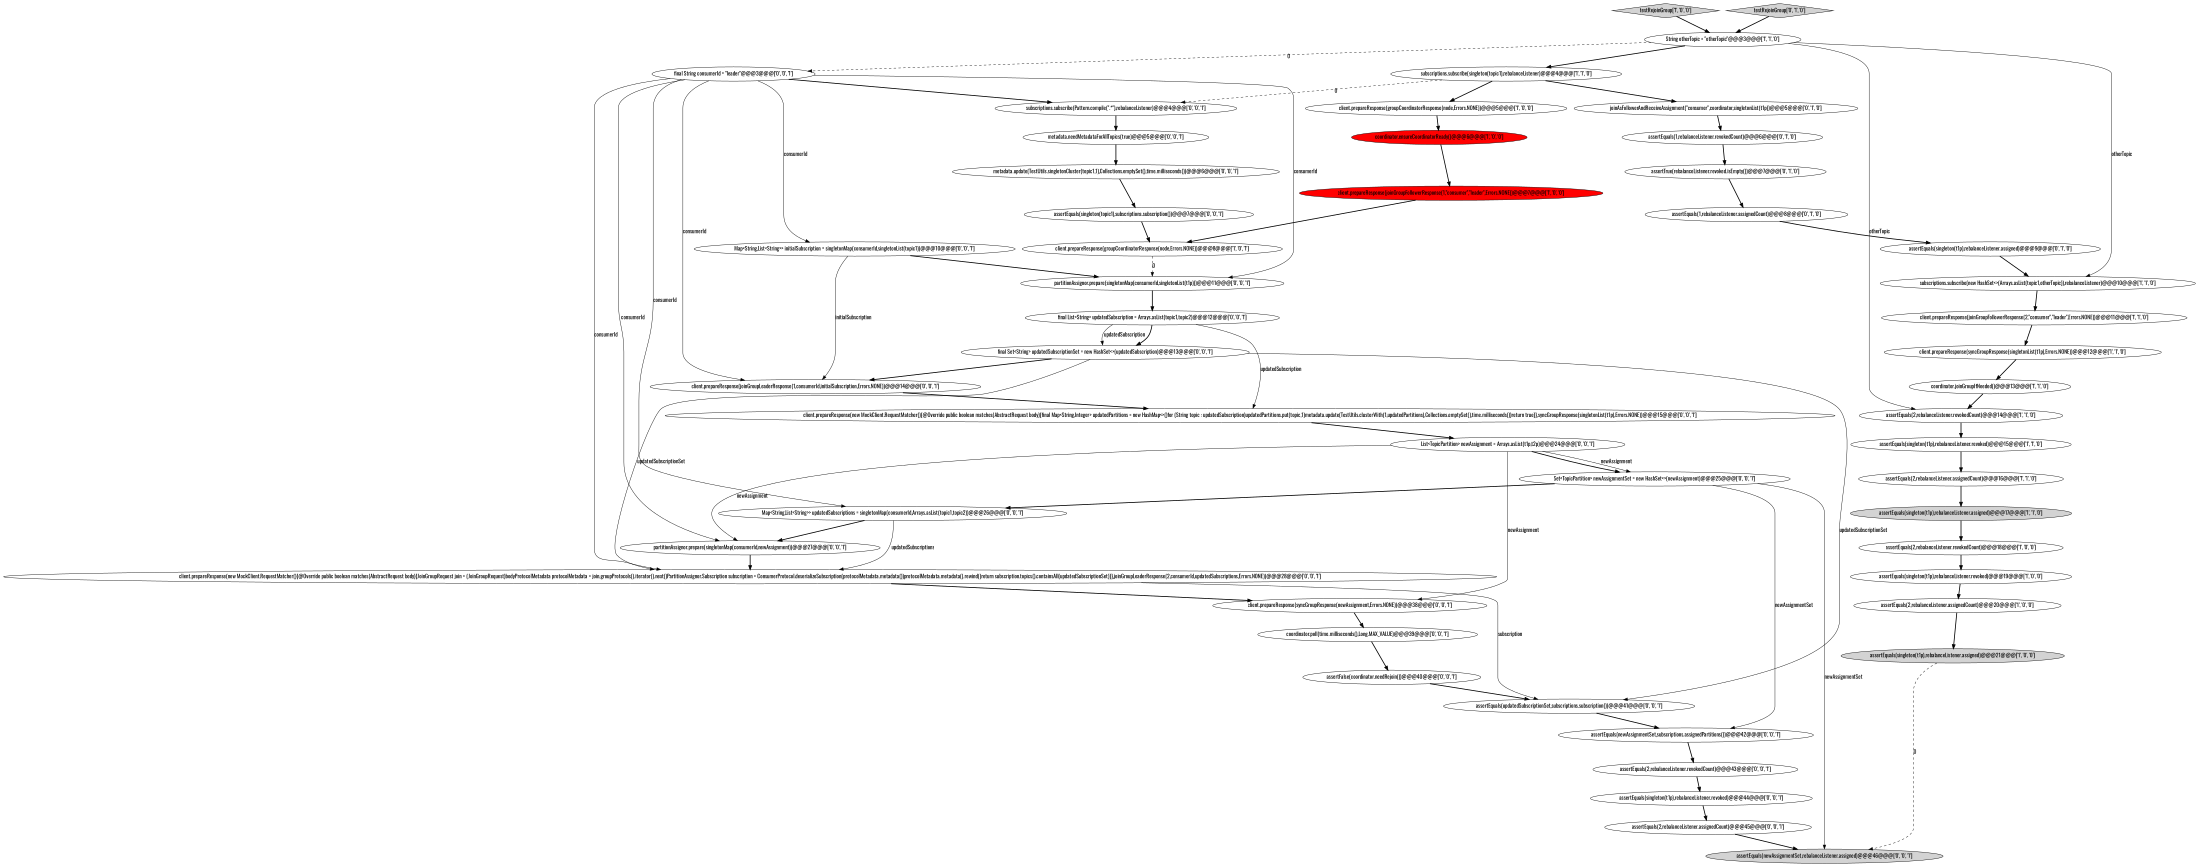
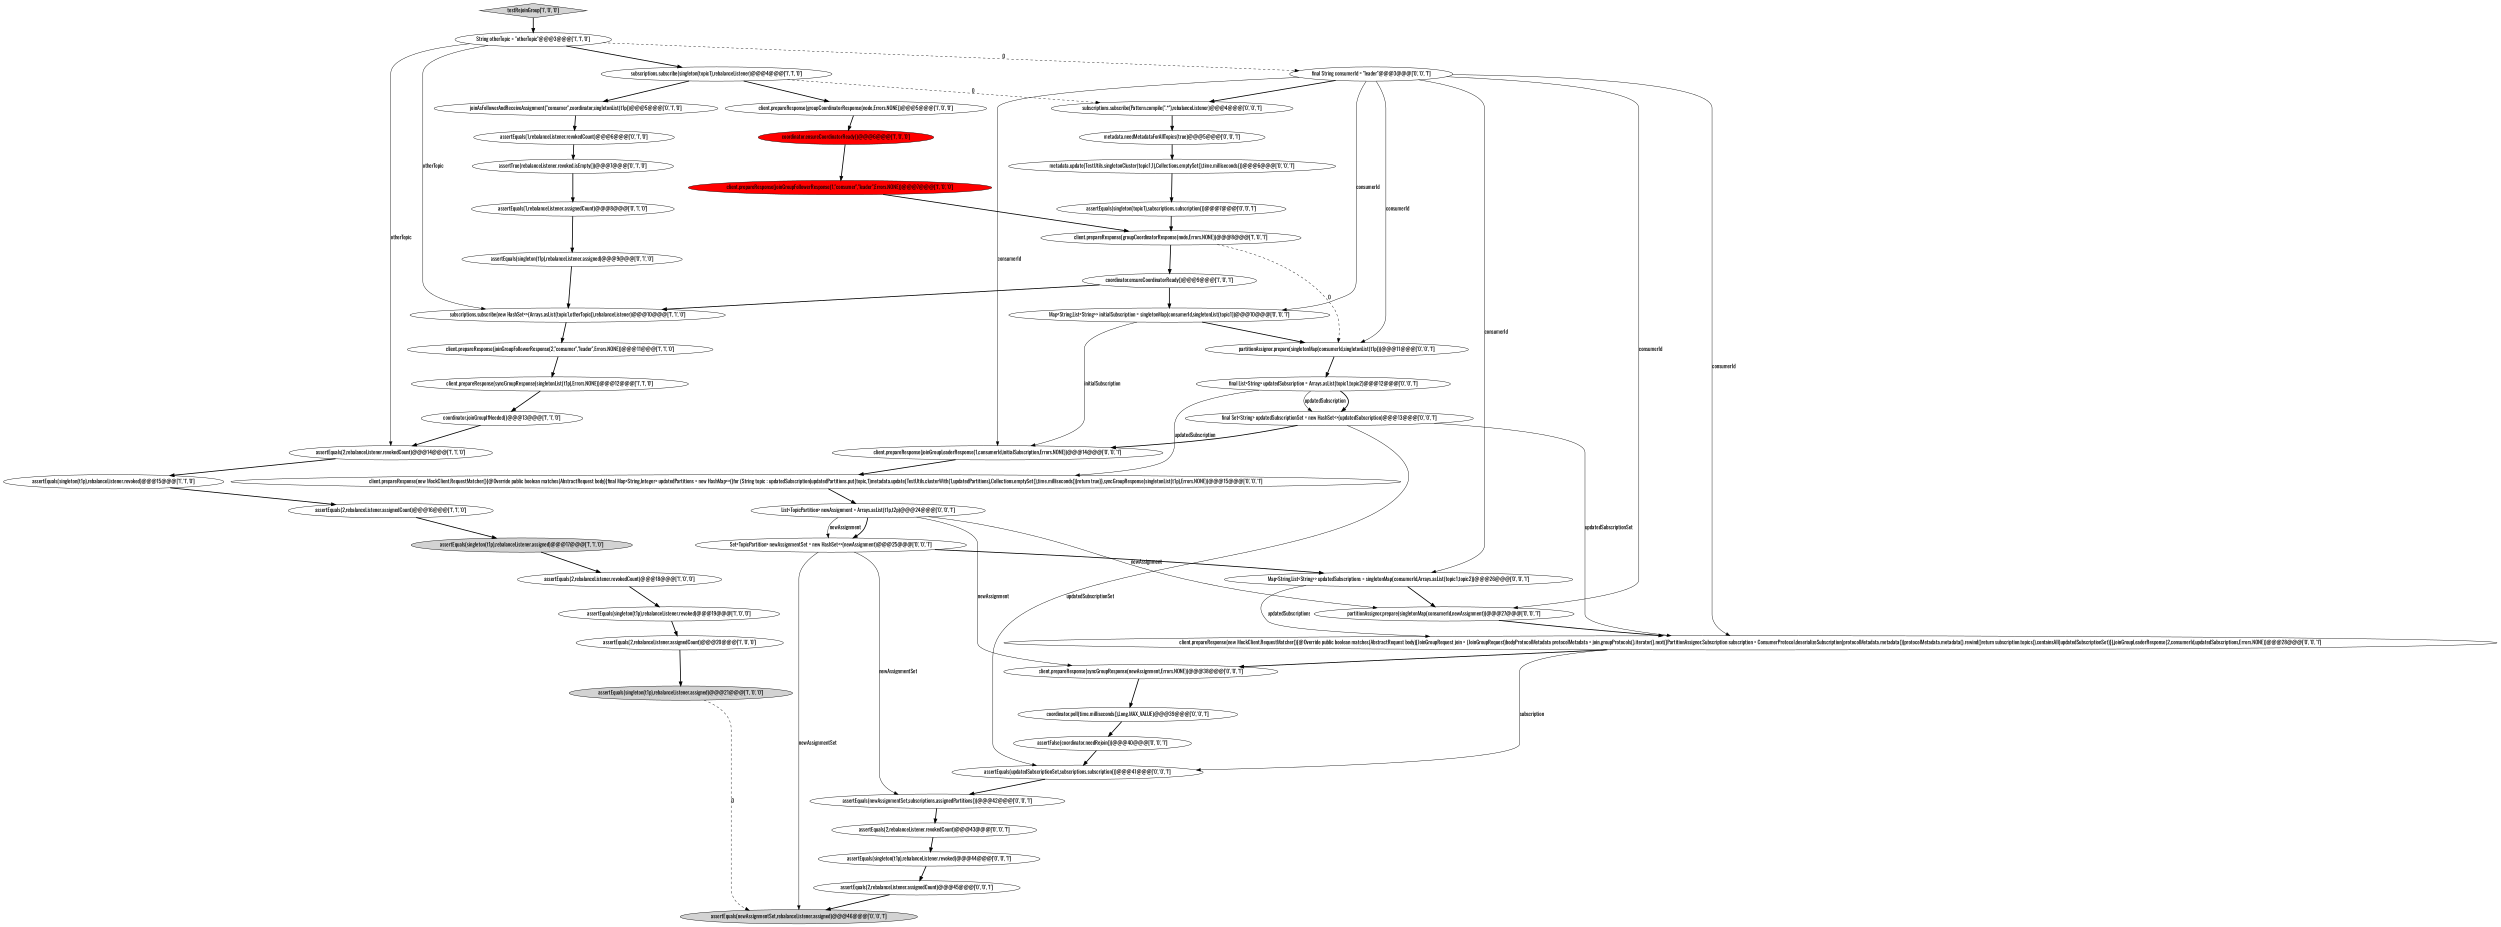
  digraph {
    fontname=Oswald
    node [fillcolor=white fontname=Oswald shape=ellipse style=filled]
    edge [fontname=Oswald style=bold]
    n1 [label="assertEquals(2,rebalanceListener.revokedCount)@@@14@@@['1', '1', '0']"]
    n2 [label="assertEquals(singleton(t1p),rebalanceListener.revoked)@@@15@@@['1', '1', '0']"]
    n3 [label="assertEquals(2,rebalanceListener.assignedCount)@@@16@@@['1', '1', '0']"]
    n4 [label="subscriptions.subscribe(new HashSet<>(Arrays.asList(topic1,otherTopic)),rebalanceListener)@@@10@@@['1', '1', '0']"]
    n5 [label="client.prepareResponse(joinGroupFollowerResponse(2,\"consumer\",\"leader\",Errors.NONE))@@@11@@@['1', '1', '0']"]
    n6 [label="client.prepareResponse(syncGroupResponse(singletonList(t1p),Errors.NONE))@@@12@@@['1', '1', '0']"]
    n7 [label="assertEquals(2,rebalanceListener.revokedCount)@@@18@@@['1', '0', '0']"]
    n8 [label="assertEquals(singleton(t1p),rebalanceListener.revoked)@@@19@@@['1', '0', '0']"]
    n9 [label="assertEquals(2,rebalanceListener.assignedCount)@@@20@@@['1', '0', '0']"]
    n10 [label="Set<TopicPartition> newAssignmentSet = new HashSet<>(newAssignment)@@@25@@@['0', '0', '1']"]
    n11 [label="Map<String,List<String>> updatedSubscriptions = singletonMap(consumerId,Arrays.asList(topic1,topic2))@@@26@@@['0', '0', '1']"]
    n12 [label="assertEquals(newAssignmentSet,subscriptions.assignedPartitions())@@@42@@@['0', '0', '1']"]
    n13 [fillcolor=lightgray label="assertEquals(newAssignmentSet,rebalanceListener.assigned)@@@46@@@['0', '0', '1']"]
    n14 [label="client.prepareResponse(new MockClient.RequestMatcher(){@Override public boolean matches(AbstractRequest body){JoinGroupRequest join = (JoinGroupRequest)bodyProtocolMetadata protocolMetadata = join.groupProtocols().iterator().next()PartitionAssignor.Subscription subscription = ConsumerProtocol.deserializeSubscription(protocolMetadata.metadata())protocolMetadata.metadata().rewind()return subscription.topics().containsAll(updatedSubscriptionSet)}},joinGroupLeaderResponse(2,consumerId,updatedSubscriptions,Errors.NONE))@@@28@@@['0', '0', '1']"]
    n15 [label="partitionAssignor.prepare(singletonMap(consumerId,newAssignment))@@@27@@@['0', '0', '1']"]
    n16 [label="assertEquals(2,rebalanceListener.revokedCount)@@@43@@@['0', '0', '1']"]
    n17 [label="assertEquals(updatedSubscriptionSet,subscriptions.subscription())@@@41@@@['0', '0', '1']"]
    n18 [label="client.prepareResponse(syncGroupResponse(newAssignment,Errors.NONE))@@@38@@@['0', '0', '1']"]
    n19 [label="assertEquals(1,rebalanceListener.revokedCount)@@@6@@@['0', '1', '0']"]
    n20 [label="assertTrue(rebalanceListener.revoked.isEmpty())@@@7@@@['0', '1', '0']"]
    n21 [label="assertEquals(1,rebalanceListener.assignedCount)@@@8@@@['0', '1', '0']"]
    n22 [label="metadata.update(TestUtils.singletonCluster(topic1,1),Collections.emptySet(),time.milliseconds())@@@6@@@['0', '0', '1']"]
    n23 [label="assertEquals(singleton(topic1),subscriptions.subscription())@@@7@@@['0', '0', '1']"]
    n24 [label="client.prepareResponse(groupCoordinatorResponse(node,Errors.NONE))@@@8@@@['1', '0', '1']"]
    n25 [label="metadata.needMetadataForAllTopics(true)@@@5@@@['0', '0', '1']"]
    n26 [label="client.prepareResponse(new MockClient.RequestMatcher(){@Override public boolean matches(AbstractRequest body){final Map<String,Integer> updatedPartitions = new HashMap<>()for (String topic : updatedSubscription)updatedPartitions.put(topic,1)metadata.update(TestUtils.clusterWith(1,updatedPartitions),Collections.emptySet(),time.milliseconds())return true}},syncGroupResponse(singletonList(t1p),Errors.NONE))@@@15@@@['0', '0', '1']"]
    n27 [label="List<TopicPartition> newAssignment = Arrays.asList(t1p,t2p)@@@24@@@['0', '0', '1']"]
    n28 [fillcolor=red label="coordinator.ensureCoordinatorReady()@@@6@@@['1', '0', '0']"]
    n29 [fillcolor=red label="client.prepareResponse(joinGroupFollowerResponse(1,\"consumer\",\"leader\",Errors.NONE))@@@7@@@['1', '0', '0']"]
    n30 [label="coordinator.poll(time.milliseconds(),Long.MAX_VALUE)@@@39@@@['0', '0', '1']"]
    n31 [label="assertFalse(coordinator.needRejoin())@@@40@@@['0', '0', '1']"]
    n32 [label="assertEquals(singleton(t1p),rebalanceListener.revoked)@@@44@@@['0', '0', '1']"]
    n33 [label="assertEquals(2,rebalanceListener.assignedCount)@@@45@@@['0', '0', '1']"]
+   n34 [label="coordinator.ensureCoordinatorReady()@@@9@@@['1', '0', '1']"]
    n35 [label="partitionAssignor.prepare(singletonMap(consumerId,singletonList(t1p)))@@@11@@@['0', '0', '1']"]
    n36 [label="Map<String,List<String>> initialSubscription = singletonMap(consumerId,singletonList(topic1))@@@10@@@['0', '0', '1']"]
    n37 [label="final List<String> updatedSubscription = Arrays.asList(topic1,topic2)@@@12@@@['0', '0', '1']"]
    n38 [label="coordinator.joinGroupIfNeeded()@@@13@@@['1', '1', '0']"]
    n39 [label="subscriptions.subscribe(singleton(topic1),rebalanceListener)@@@4@@@['1', '1', '0']"]
    n40 [label="subscriptions.subscribe(Pattern.compile(\".*\"),rebalanceListener)@@@4@@@['0', '0', '1']"]
    n41 [label="client.prepareResponse(groupCoordinatorResponse(node,Errors.NONE))@@@5@@@['1', '0', '0']"]
    n42 [label="joinAsFollowerAndReceiveAssignment(\"consumer\",coordinator,singletonList(t1p))@@@5@@@['0', '1', '0']"]
    n43 [label="client.prepareResponse(joinGroupLeaderResponse(1,consumerId,initialSubscription,Errors.NONE))@@@14@@@['0', '0', '1']"]
    n44 [fillcolor=lightgray label="assertEquals(singleton(t1p),rebalanceListener.assigned)@@@17@@@['1', '1', '0']"]
    n45 [label="assertEquals(singleton(t1p),rebalanceListener.assigned)@@@9@@@['0', '1', '0']"]
    n46 [label="final Set<String> updatedSubscriptionSet = new HashSet<>(updatedSubscription)@@@13@@@['0', '0', '1']"]
    n47 [label="final String consumerId = \"leader\"@@@3@@@['0', '0', '1']"]
    n48 [fillcolor=lightgray label="assertEquals(singleton(t1p),rebalanceListener.assigned)@@@21@@@['1', '0', '0']"]
    n49 [fillcolor=lightgray label="testRejoinGroup['1', '0', '0']" shape=diamond]
    n50 [label="String otherTopic = \"otherTopic\"@@@3@@@['1', '1', '0']"]
-   n51 [fillcolor=lightgray label="testRejoinGroup['0', '1', '0']" shape=diamond]
    n1 -> n2
    n2 -> n3
    n3 -> n44
    n4 -> n5
    n5 -> n6
    n6 -> n38
    n7 -> n8
    n8 -> n9
    n9 -> n48
    n10 -> n11
    n10 -> n12 [label=newAssignmentSet style=solid]
    n10 -> n13 [label=newAssignmentSet style=solid]
    n11 -> n14 [label=updatedSubscriptions style=solid]
    n11 -> n15
    n12 -> n16
    n14 -> n17 [label=subscription style=solid]
    n14 -> n18
    n15 -> n14
    n16 -> n32
    n17 -> n12
    n18 -> n30
    n19 -> n20
    n20 -> n21
    n21 -> n45
    n22 -> n23
    n23 -> n24
+   n24 -> n34
    n24 -> n35 [label=0 style=dashed]
    n25 -> n22
    n26 -> n27
    n27 -> n10
    n27 -> n10 [label=newAssignment style=solid]
    n27 -> n15 [label=newAssignment style=solid]
    n27 -> n18 [label=newAssignment style=solid]
    n28 -> n29
    n29 -> n24
    n30 -> n31
    n31 -> n17
    n32 -> n33
    n33 -> n13
+   n34 -> n4
+   n34 -> n36
    n35 -> n37
    n36 -> n35
    n36 -> n43 [label=initialSubscription style=solid]
    n37 -> n26 [label=updatedSubscription style=solid]
    n37 -> n46
    n37 -> n46 [label=updatedSubscription style=solid]
    n38 -> n1
    n39 -> n40 [label=0 style=dashed]
    n39 -> n41
    n39 -> n42
    n40 -> n25
    n41 -> n28
    n42 -> n19
    n43 -> n26
    n44 -> n7
    n45 -> n4
    n46 -> n14 [label=updatedSubscriptionSet style=solid]
    n46 -> n17 [label=updatedSubscriptionSet style=solid]
    n46 -> n43
    n47 -> n11 [label=consumerId style=solid]
    n47 -> n14 [label=consumerId style=solid]
    n47 -> n15 [label=consumerId style=solid]
    n47 -> n35 [label=consumerId style=solid]
    n47 -> n36 [label=consumerId style=solid]
    n47 -> n40
    n47 -> n43 [label=consumerId style=solid]
    n48 -> n13 [label=0 style=dashed]
    n49 -> n50
    n50 -> n1 [label=otherTopic style=solid]
    n50 -> n4 [label=otherTopic style=solid]
    n50 -> n39
    n50 -> n47 [label=0 style=dashed]
-   n51 -> n50
  }
